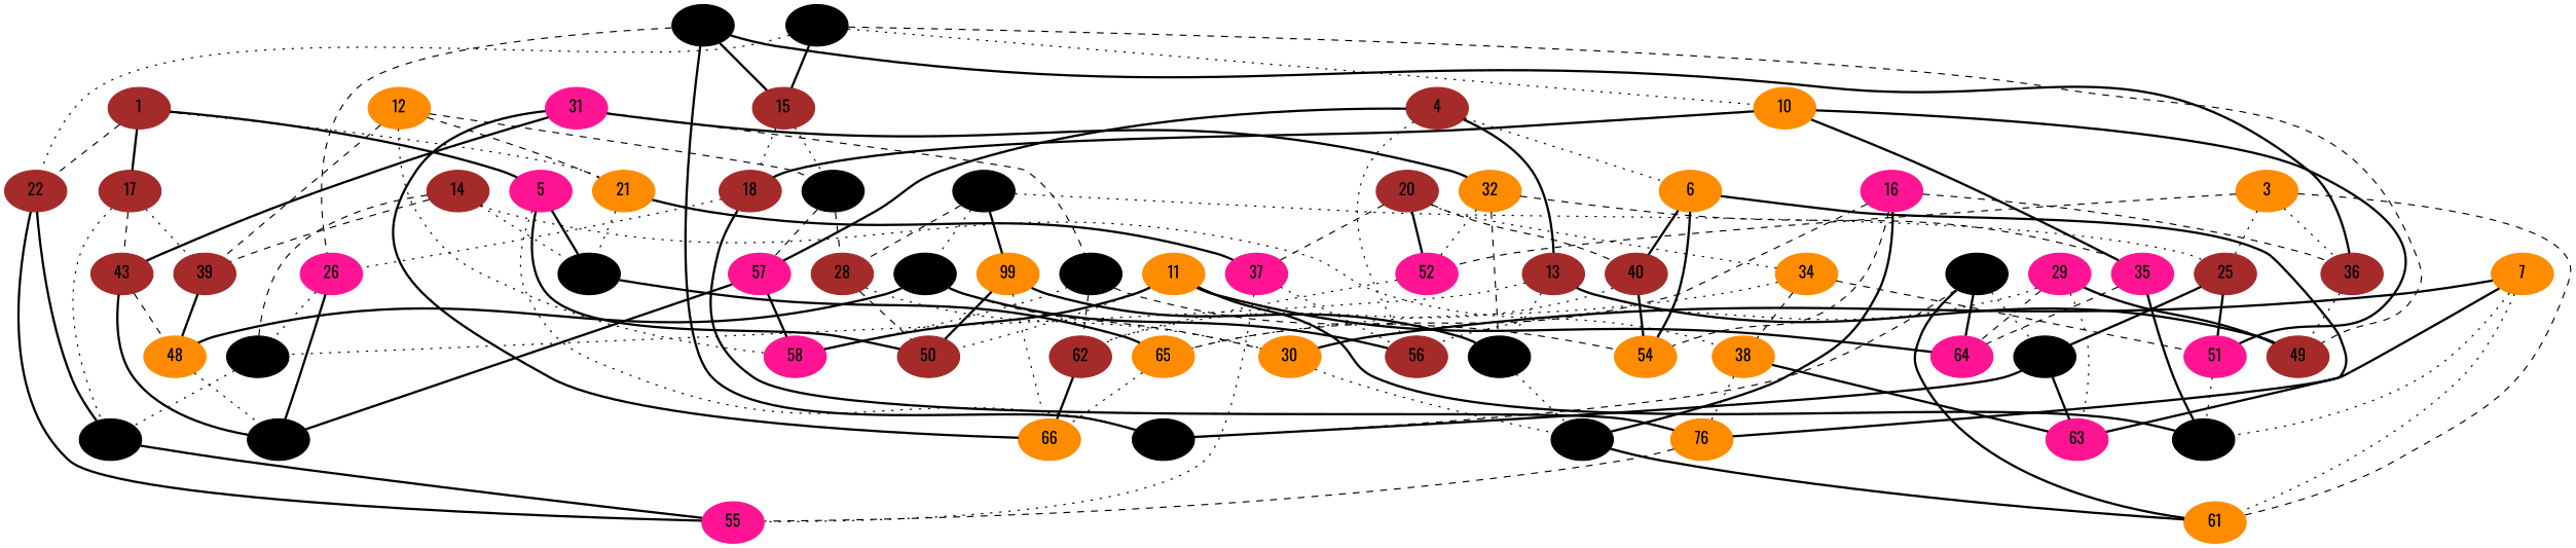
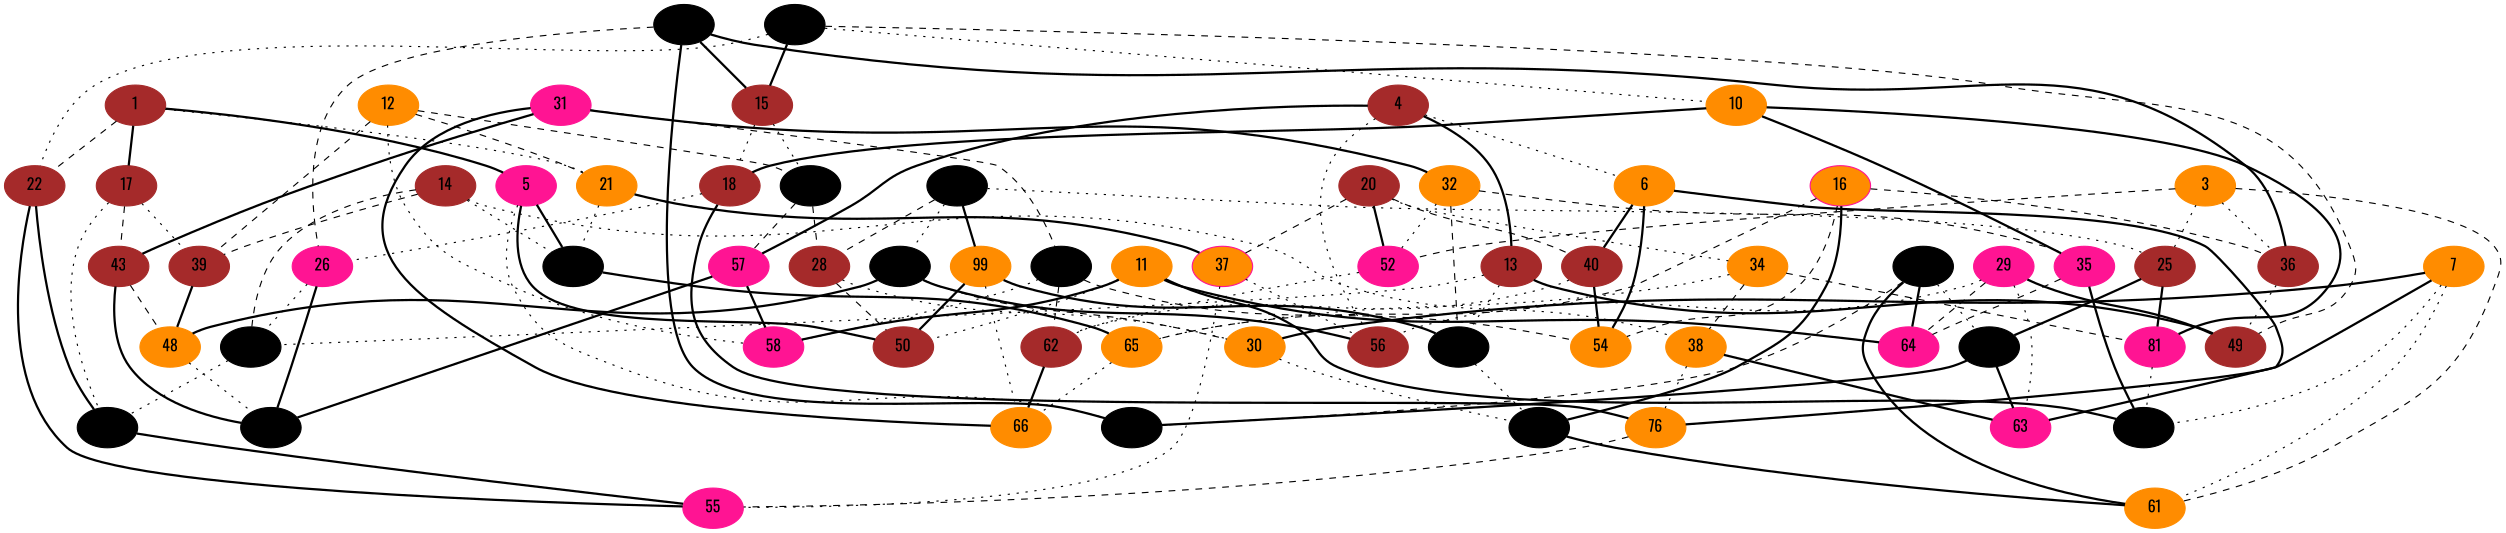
  graph {
    fontname=Oswald
    node [color=brown fontname=Oswald style=filled]
    edge [fontname=Oswald style=bold]
    5 [color=deeppink]
    1
    17
    21 [color=darkorange]
    22
    47 [color=black]
    44 [color=black]
    50
    39
    42 [color=black]
    43
-   37 [color=deeppink]
+   37 [color=deeppink fillcolor=darkorange]
    55 [color=deeppink]
    2 [color=black]
    15
    26 [color=deeppink]
    36
    18
    23 [color=black]
    27 [color=black]
    60 [color=black]
    49
    3 [color=darkorange]
    25
    52 [color=deeppink]
    61 [color=darkorange]
-   51 [color=deeppink]
+   51 [color=deeppink label=81]
    45 [color=black]
    62
    6 [color=darkorange]
    4
    13
    56
    57 [color=deeppink]
    40
    54 [color=darkorange]
    63 [color=deeppink]
    53 [color=black]
    58 [color=deeppink]
    65 [color=darkorange]
    7 [color=darkorange]
    30 [color=darkorange]
    n43 [color=darkorange label=76]
    67 [color=black]
    59 [color=black]
    8 [color=black]
    10 [color=darkorange]
    35 [color=deeppink]
    9 [color=black]
    n50 [color=darkorange label=99]
    24 [color=black]
    28
    66 [color=darkorange]
    48 [color=darkorange]
    64 [color=deeppink]
    11 [color=darkorange]
    12 [color=darkorange]
    14
    38 [color=darkorange]
-   16 [color=deeppink]
+   16 [color=deeppink fillcolor=darkorange]
    20
    34 [color=darkorange]
    29 [color=deeppink]
    31 [color=deeppink]
    32 [color=darkorange]
    33 [color=black]
    41 [color=black]
    5 -- 47 [style=dotted]
    5 -- 44
    5 -- 50
    1 -- 5
    1 -- 17
    1 -- 21 [style=dotted]
    1 -- 22 [style=dashed]
    17 -- 39 [style=dotted]
    17 -- 42 [style=dotted]
    17 -- 43 [style=dashed]
    21 -- 44 [style=dotted]
    21 -- 37
    22 -- 42
    22 -- 55
    44 -- 65
    39 -- 48
    42 -- 55
    43 -- 60
    43 -- 48 [style=dashed]
    37 -- 55 [style=dotted]
    37 -- 56 [style=dotted]
    2 -- 47
    2 -- 15
    2 -- 26 [style=dashed]
    2 -- 36
    15 -- 18 [style=dotted]
    15 -- 23 [style=dotted]
    26 -- 27 [style=dotted]
    26 -- 60
    36 -- 49 [style=dotted]
    18 -- 26 [style=dotted]
    18 -- n43
    23 -- 57 [style=dashed]
    23 -- 28 [style=dashed]
    27 -- 42 [style=dotted]
    3 -- 36 [style=dotted]
    3 -- 25 [style=dotted]
    3 -- 52 [style=dashed]
    3 -- 61 [style=dashed]
    25 -- 51
    25 -- 45
    52 -- 62 [style=dotted]
    51 -- 67 [style=dotted]
    45 -- 47
    45 -- 63
    62 -- 66
    6 -- 40
    6 -- 54
    6 -- 63
    4 -- 6 [style=dotted]
    4 -- 13
    4 -- 56 [style=dotted]
    4 -- 57
    13 -- 27 [style=dotted]
    13 -- 49
    13 -- 53 [style=dotted]
    57 -- 60
    57 -- 58
    40 -- 62 [style=dotted]
    40 -- 54
    53 -- 59 [style=dotted]
    65 -- 66 [style=dotted]
    7 -- 61 [style=dotted]
    7 -- 30
    7 -- n43
    7 -- 67 [style=dotted]
    30 -- 59 [style=dotted]
    n43 -- 55 [style=dashed]
    59 -- 61
    8 -- 22 [style=dotted]
    8 -- 15
    8 -- 49 [style=dashed]
    8 -- 10 [style=dotted]
    10 -- 18
    10 -- 51
    10 -- 35
    35 -- 67
    35 -- 64 [style=dashed]
    9 -- 25 [style=dotted]
    9 -- n50
    9 -- 24 [style=dotted]
    9 -- 28 [style=dashed]
    n50 -- 50
    n50 -- 53
    n50 -- 66 [style=dotted]
    24 -- 56
    24 -- 30 [style=dashed]
    24 -- 48
    28 -- 50 [style=dashed]
    28 -- 30 [style=dotted]
    48 -- 60 [style=dotted]
    11 -- 50 [style=dotted]
    11 -- 58
    11 -- 67
    11 -- 64
    12 -- 21 [style=dashed]
    12 -- 39 [style=dashed]
    12 -- 23 [style=dashed]
    12 -- 58 [style=dotted]
    14 -- 44 [style=dotted]
    14 -- 39 [style=dashed]
    14 -- 27 [style=dashed]
    14 -- 38 [style=dotted]
    38 -- 63
    38 -- n43 [style=dotted]
    16 -- 36 [style=dashed]
    16 -- 54 [style=dashed]
    16 -- 65 [style=dashed]
    16 -- 59
    20 -- 37 [style=dashed]
    20 -- 52
    20 -- 40 [style=dashed]
    20 -- 34 [style=dotted]
    34 -- 51 [style=dashed]
    34 -- 65 [style=dotted]
    34 -- 38 [style=dashed]
    29 -- 49
    29 -- 56 [style=dotted]
    29 -- 63 [style=dotted]
    29 -- 64 [style=dashed]
    31 -- 43
    31 -- 66
    31 -- 32
    31 -- 33 [style=dashed]
    32 -- 52 [style=dotted]
    32 -- 53 [style=dashed]
    32 -- 35 [style=dashed]
    33 -- 62 [style=dashed]
    33 -- 54 [style=dashed]
    33 -- 58 [style=dotted]
    41 -- 47 [style=dashed]
    41 -- 61
    41 -- 45 [style=dotted]
    41 -- 64
  }
